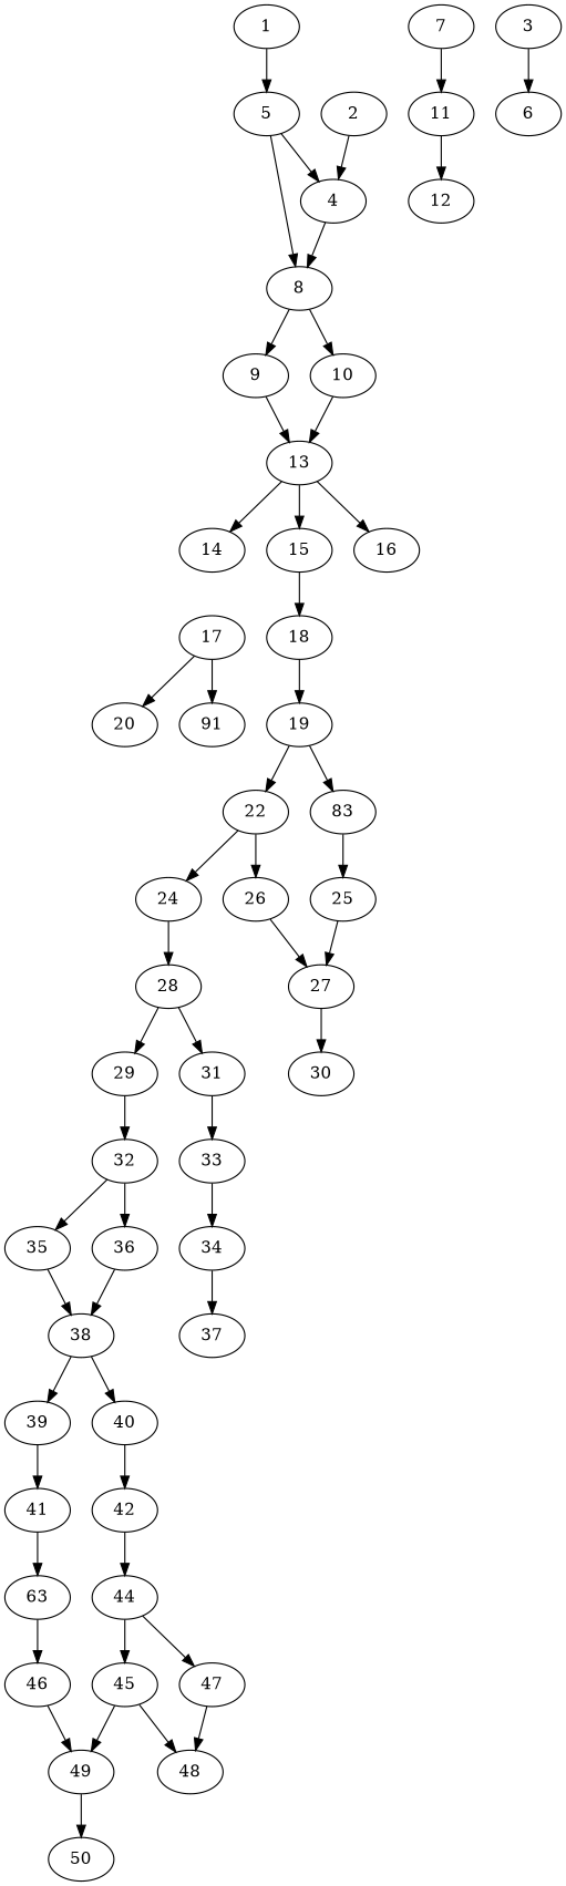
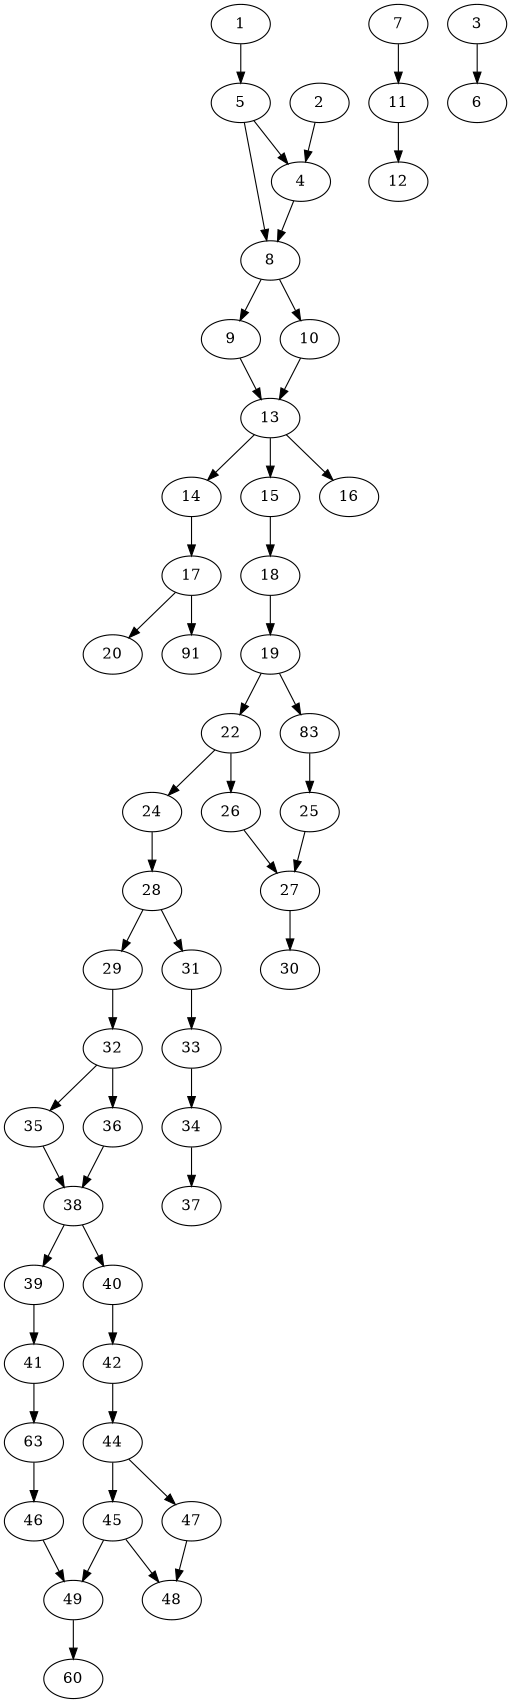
  digraph {
    node [alpha=0.07]
    1 [alpha=0.04 expect_size=40249344]
    5 [expect_size=31021056]
    8 [alpha=0.04 expect_size=37060608]
    4 [expect_size=7459840]
    9 [alpha=0.13 expect_size=48275456]
    10 [alpha=0.02 expect_size=9153536]
    7 [alpha=0.06 expect_size=10225664]
    11 [alpha=0.09 expect_size=38677504]
    2 [alpha=0.09 expect_size=20727808]
    3 [alpha=0.08 expect_size=36039680]
    6 [alpha=0.20 expect_size=9690112]
    13 [alpha=0.00 expect_size=23430144]
    12 [alpha=0.06 expect_size=48637952]
    14 [alpha=0.13 expect_size=42150912]
    15 [alpha=0.20 expect_size=11305984]
    16 [alpha=0.11 expect_size=28840960]
    17 [alpha=0.13 expect_size=27788288]
    18 [alpha=0.15 expect_size=40820736]
    20 [alpha=0.05 expect_size=34426880]
    n20 [alpha=0.04 expect_size=39923712 label=91]
    19 [alpha=0.02 expect_size=51233792]
    22 [alpha=0.08 expect_size=14495744]
    n23 [alpha=0.06 expect_size=29471744 label=83]
    24 [alpha=0.05 expect_size=29590528]
    26 [alpha=0.06 expect_size=12977152]
    25 [alpha=0.14 expect_size=13048832]
    28 [expect_size=22146048]
    27 [alpha=0.20 expect_size=39265280]
    29 [alpha=0.12 expect_size=9794560]
    31 [alpha=0.00 expect_size=27236352]
    30 [alpha=0.19 expect_size=14573568]
    32 [alpha=0.00 expect_size=35603456]
    33 [expect_size=7974912]
    35 [alpha=0.16 expect_size=33713152]
    36 [alpha=0.11 expect_size=20704256]
    34 [alpha=0.10 expect_size=22334464]
    38 [alpha=0.17 expect_size=34224128]
    37 [alpha=0.17 expect_size=34942976]
    39 [alpha=0.16 expect_size=50367488]
    40 [alpha=0.08 expect_size=32034816]
    41 [alpha=0.15 expect_size=30323712]
    42 [alpha=0.06 expect_size=31480832]
    n43 [expect_size=31717376 label=63]
    44 [alpha=0.18 expect_size=49220608]
    46 [alpha=0.10 expect_size=16887808]
    45 [alpha=0.13 expect_size=26527744]
    47 [alpha=0.03 expect_size=43899904]
    49 [alpha=0.03 expect_size=27978752]
    48 [alpha=0.02 expect_size=35737600]
-   50 [alpha=0.09 expect_size=19430400]
+   50 [alpha=0.09 expect_size=19430400 label=60]
    1 -> 5
    5 -> 8
    5 -> 4
    8 -> 9
    8 -> 10
    4 -> 8
    9 -> 13
    10 -> 13
    7 -> 11
    11 -> 12
    2 -> 4
    3 -> 6
    13 -> 14
    13 -> 15
    13 -> 16
+   14 -> 17
    15 -> 18
    17 -> 20
    17 -> n20
    18 -> 19
    19 -> 22
    19 -> n23
    22 -> 24
    22 -> 26
    n23 -> 25
    24 -> 28
    26 -> 27
    25 -> 27
    28 -> 29
    28 -> 31
    27 -> 30
    29 -> 32
    31 -> 33
    32 -> 35
    32 -> 36
    33 -> 34
    35 -> 38
    36 -> 38
    34 -> 37
    38 -> 39
    38 -> 40
    39 -> 41
    40 -> 42
    41 -> n43
    42 -> 44
    n43 -> 46
    44 -> 45
    44 -> 47
    46 -> 49
    45 -> 49
    45 -> 48
    47 -> 48
    49 -> 50
  }
